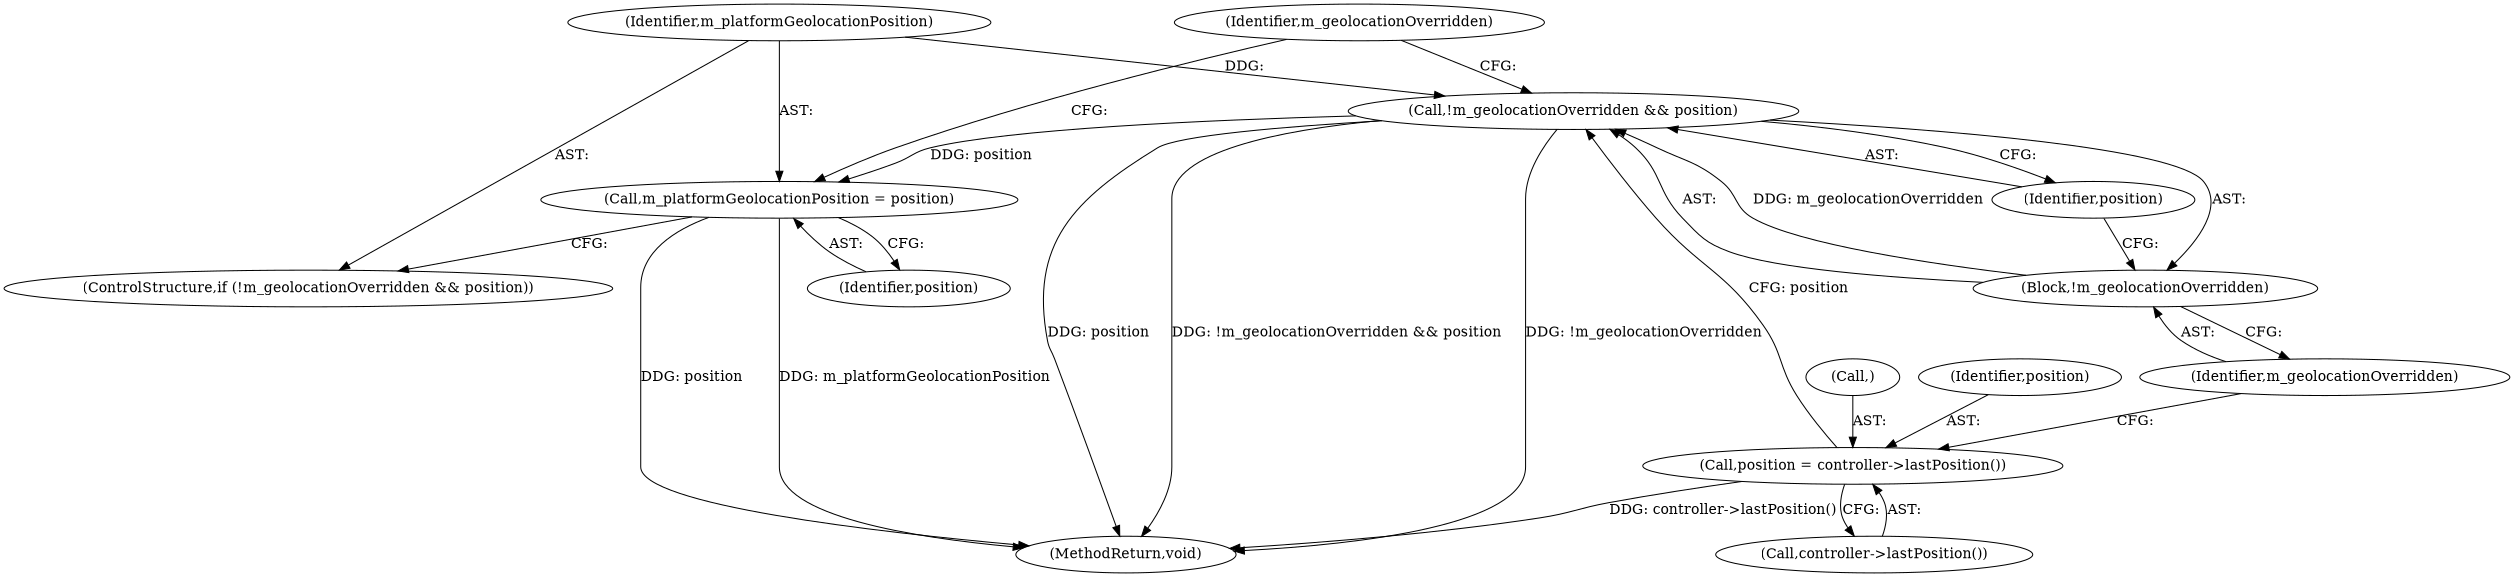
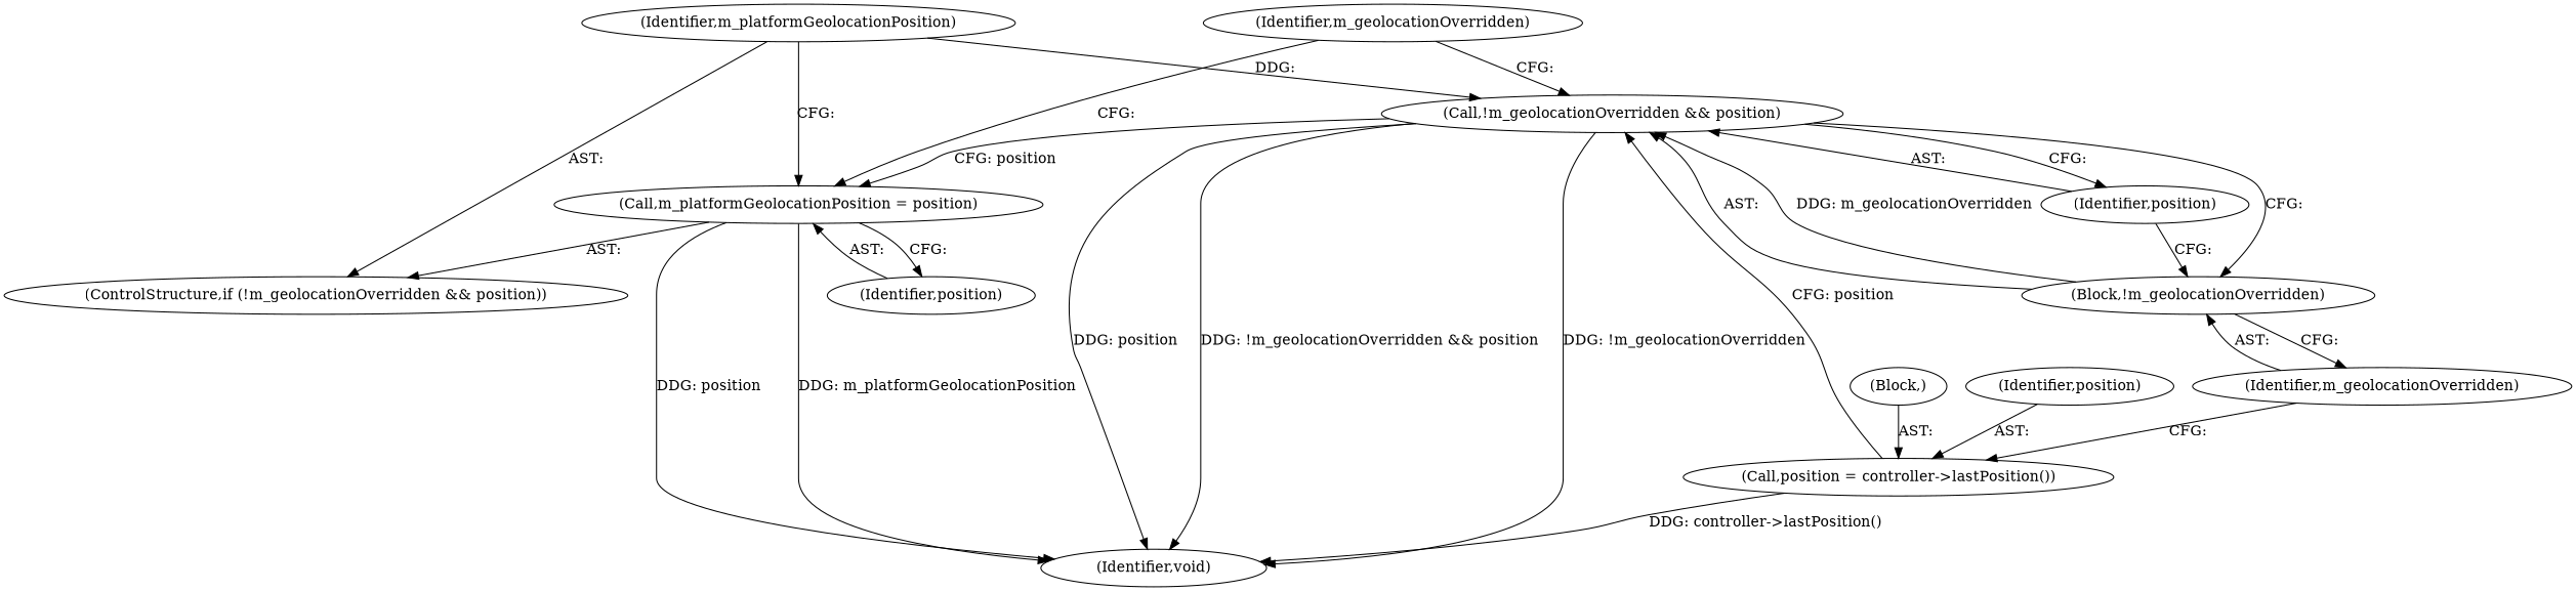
  digraph {
    n1 [label="(Call,!m_geolocationOverridden && position)"]
    n2 [label="(Block,!m_geolocationOverridden)"]
    n3 [label="(Call,m_platformGeolocationPosition = position)"]
    n4 [label="(Identifier,position)"]
-   n5 [label="(MethodReturn,void)"]
+   n5 [label="(Identifier,void)"]
    n6 [label="(Identifier,m_geolocationOverridden)"]
    n7 [label="(ControlStructure,if (!m_geolocationOverridden && position))"]
    n8 [label="(Identifier,position)"]
    n9 [label="(Call,position = controller->lastPosition())"]
-   n10 [label="(Call,controller->lastPosition())"]
-   n11 [label="(Call,)"]
+   n11 [label="(Block,)"]
    n12 [label="(Identifier,m_platformGeolocationPosition)"]
    n13 [label="(Identifier,position)"]
    n14 [label="(Identifier,m_geolocationOverridden)"]
-   n1 -> n2 [label="AST: "]
-   n1 -> n3 [label="DDG: position"]
+   n1 -> n2 [label="CFG: "]
+   n1 -> n3 [label="CFG: position"]
    n1 -> n4 [label="CFG: "]
    n1 -> n5 [label="DDG: !m_geolocationOverridden"]
    n1 -> n5 [label="DDG: position"]
    n1 -> n5 [label="DDG: !m_geolocationOverridden && position"]
    n2 -> n1 [label="AST: "]
    n2 -> n1 [label="DDG: m_geolocationOverridden"]
    n2 -> n6 [label="CFG: "]
    n3 -> n5 [label="DDG: m_platformGeolocationPosition"]
    n3 -> n5 [label="DDG: position"]
-   n3 -> n7 [label="CFG: "]
+   n3 -> n7 [label="AST: "]
    n3 -> n8 [label="CFG: "]
    n4 -> n1 [label="AST: "]
    n4 -> n2 [label="CFG: "]
    n6 -> n2 [label="AST: "]
    n6 -> n9 [label="CFG: "]
    n8 -> n3 [label="AST: "]
    n9 -> n1 [label="CFG: position"]
    n9 -> n5 [label="DDG: controller->lastPosition()"]
-   n9 -> n10 [label="CFG: "]
-   n10 -> n9 [label="AST: "]
    n11 -> n9 [label="AST: "]
    n12 -> n1 [label="DDG: "]
-   n12 -> n3 [label="AST: "]
+   n12 -> n3 [label="CFG: "]
    n12 -> n7 [label="AST: "]
    n13 -> n9 [label="AST: "]
    n14 -> n1 [label="CFG: "]
    n14 -> n3 [label="CFG: "]
  }
